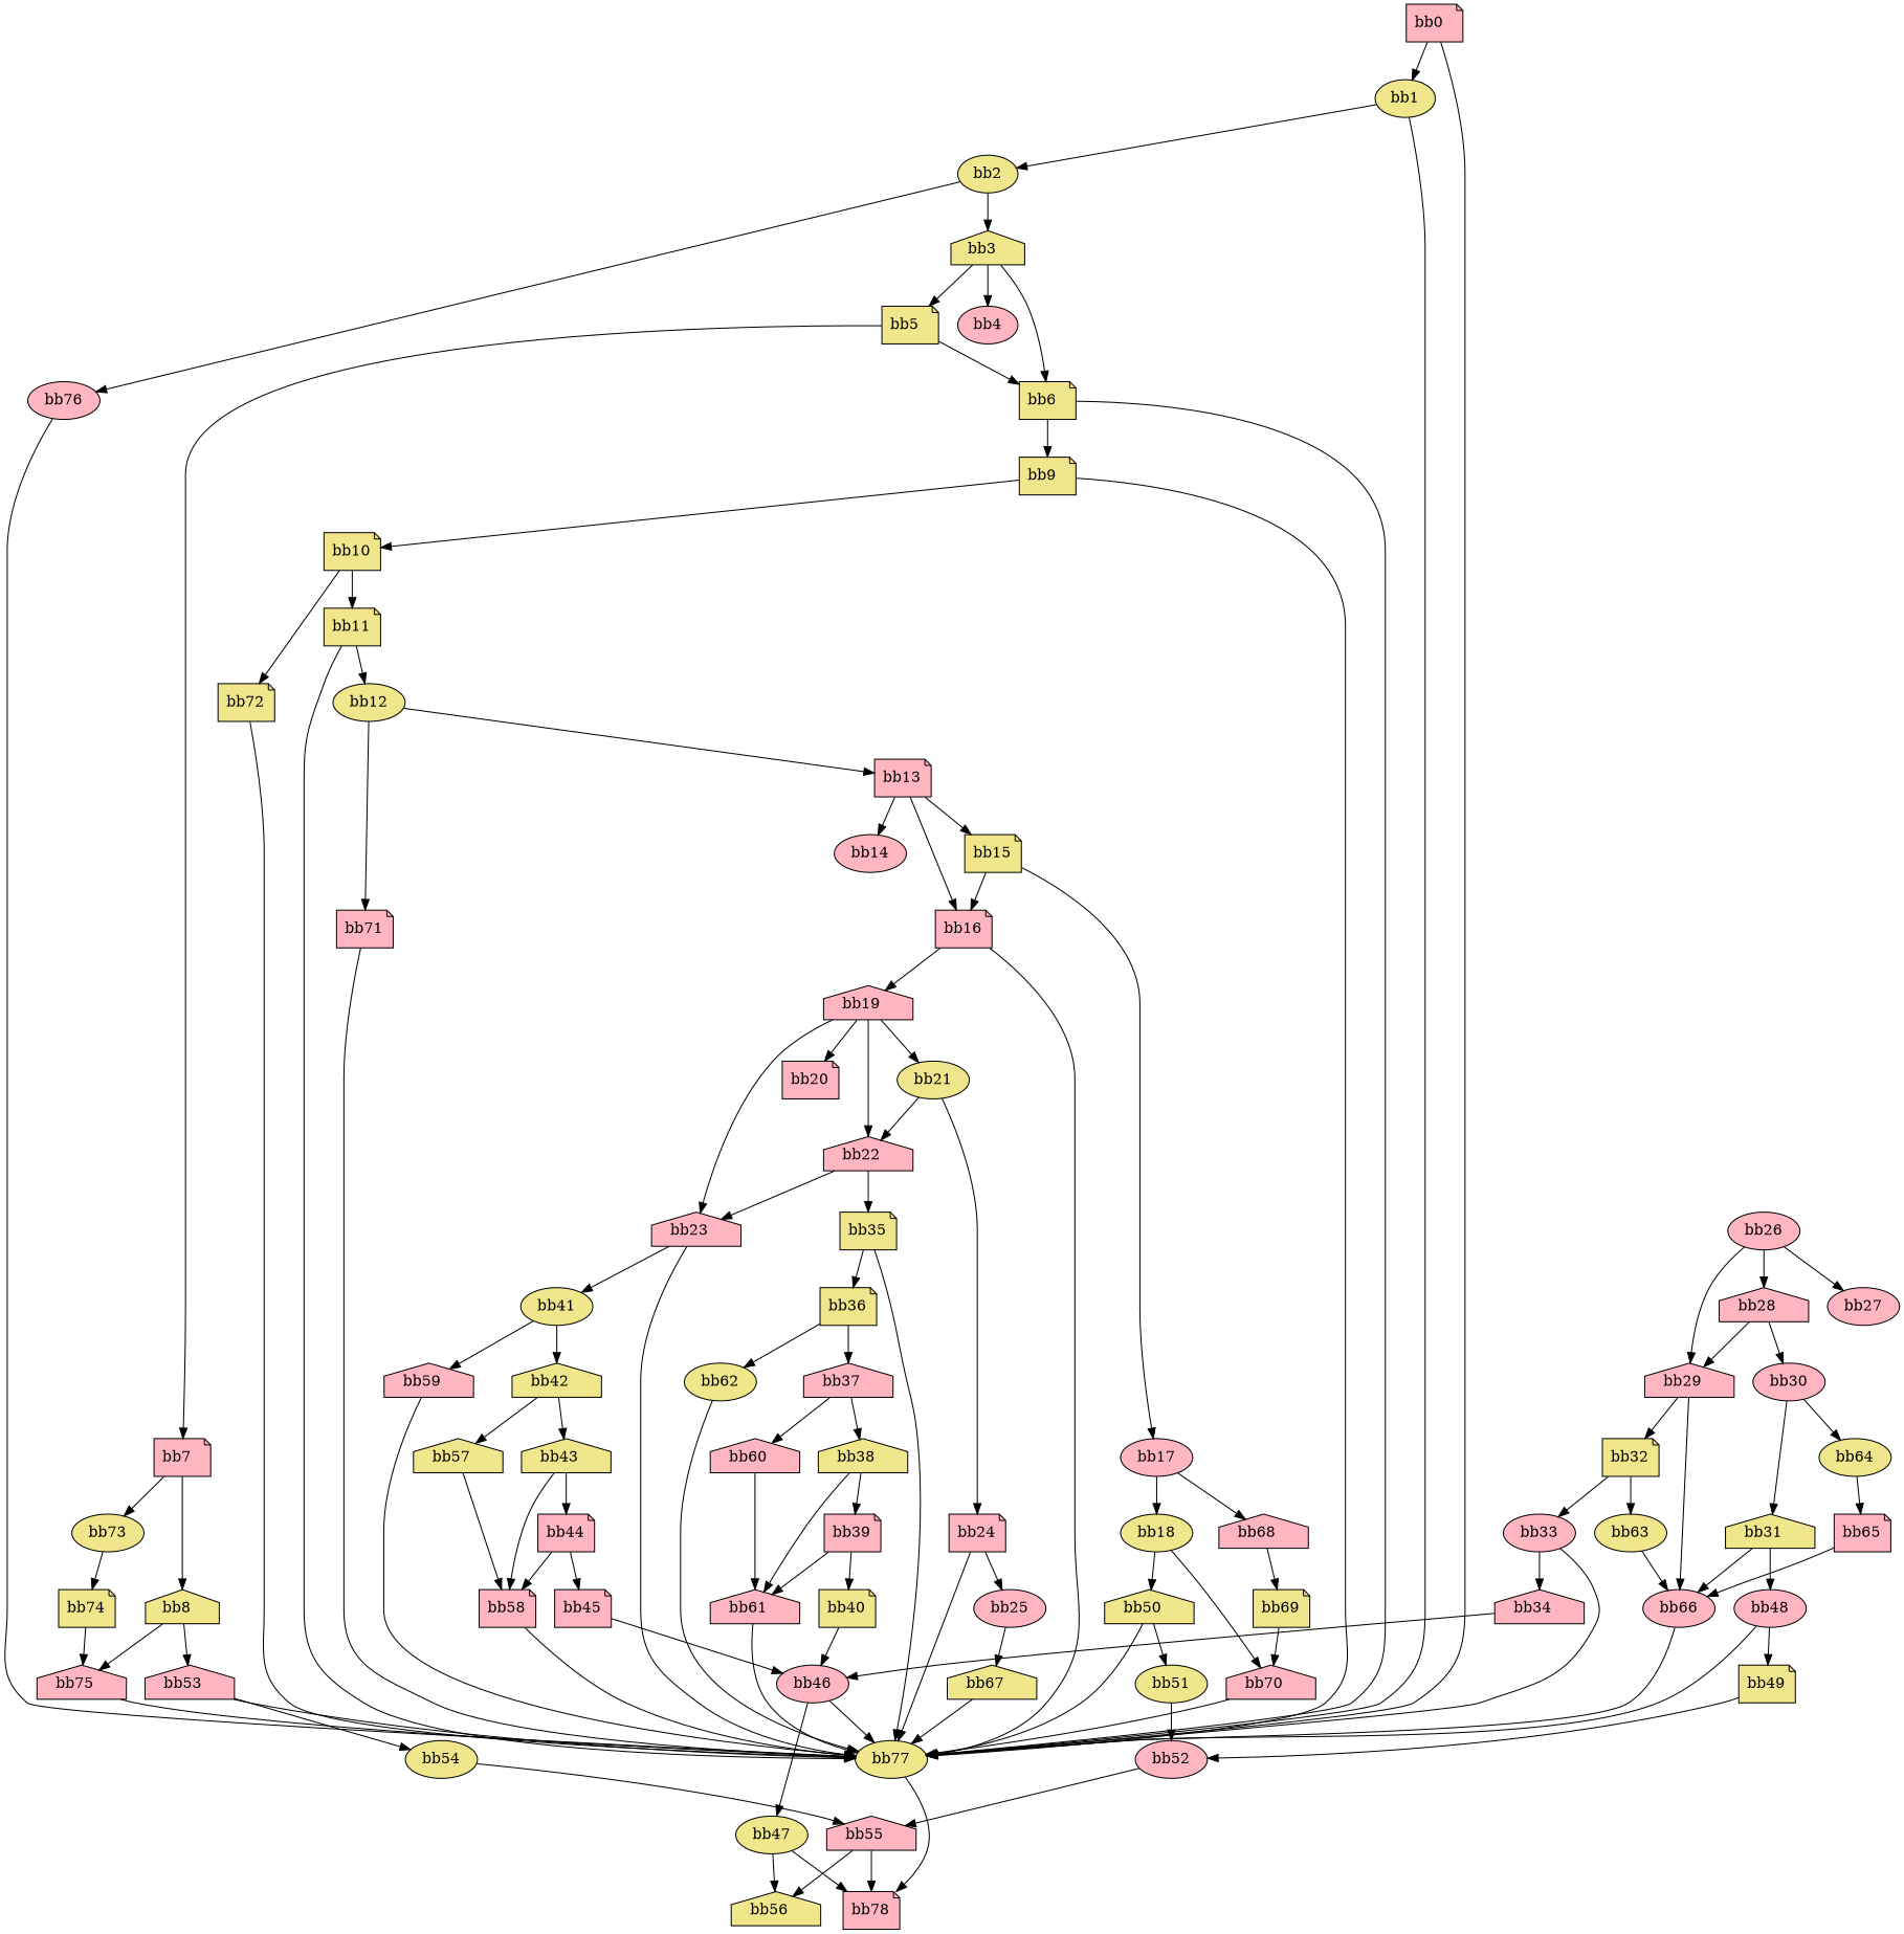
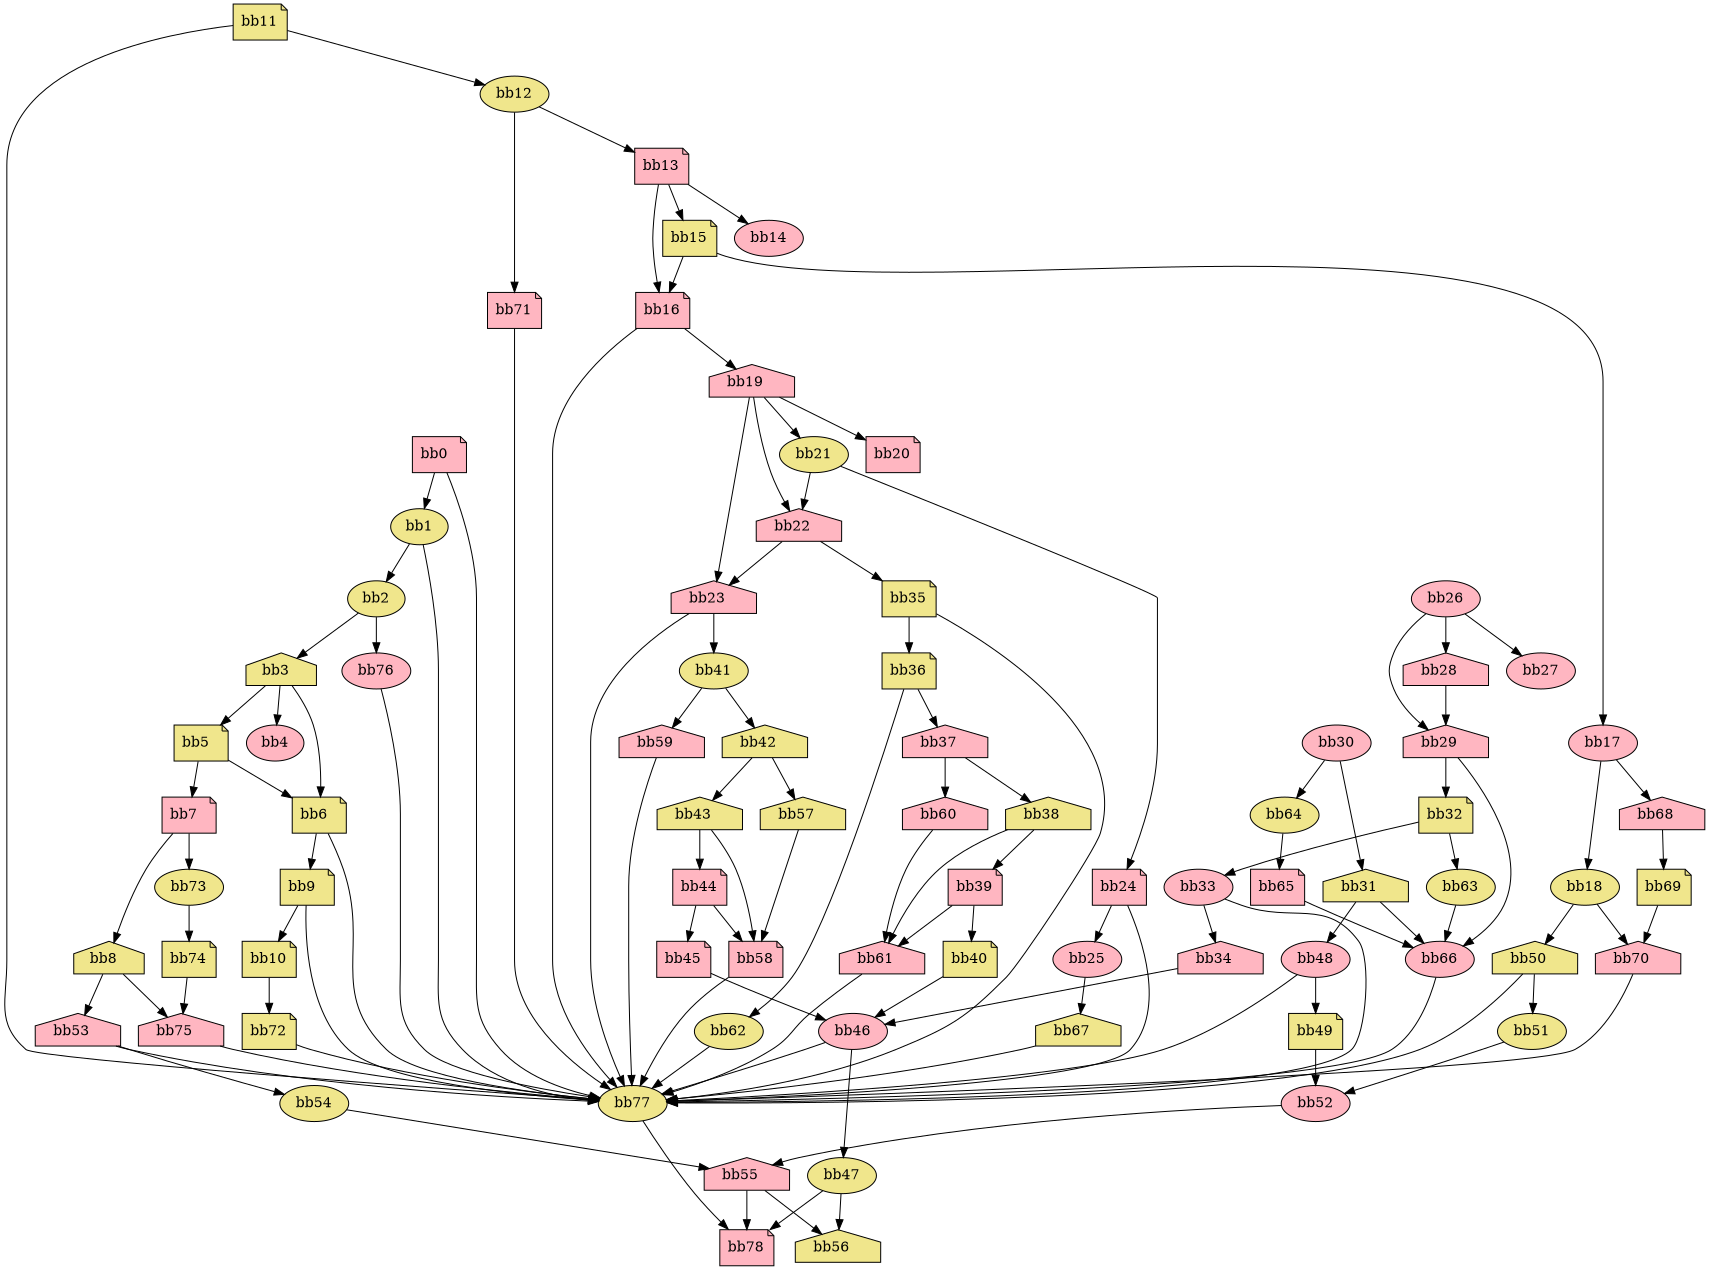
  digraph {
    node [fillcolor=lightpink shape=note style=filled]
    n1 [label="bb0\l"]
    n2 [fillcolor=khaki label="bb1\l" shape=ellipse]
    n3 [fillcolor=khaki label="bb77\l" shape=ellipse]
    n4 [fillcolor=khaki label="bb2\l" shape=ellipse]
    n5 [label="bb78\l"]
    n6 [fillcolor=khaki label="bb3\l" shape=house]
    n7 [label="bb76\l" shape=ellipse]
    n8 [label="bb4\l" shape=ellipse]
    n9 [fillcolor=khaki label="bb5\l"]
    n10 [fillcolor=khaki label="bb6\l"]
    n11 [label="bb7\l"]
    n12 [fillcolor=khaki label="bb9\l"]
    n13 [fillcolor=khaki label="bb8\l" shape=house]
    n14 [fillcolor=khaki label="bb73\l" shape=ellipse]
    n15 [fillcolor=khaki label="bb10\l"]
    n16 [label="bb53\l" shape=house]
    n17 [label="bb75\l" shape=house]
    n18 [fillcolor=khaki label="bb74\l"]
    n19 [fillcolor=khaki label="bb54\l" shape=ellipse]
    n20 [fillcolor=khaki label="bb11\l"]
    n21 [fillcolor=khaki label="bb72\l"]
    n22 [fillcolor=khaki label="bb12\l" shape=ellipse]
    n23 [label="bb13\l"]
    n24 [label="bb71\l"]
    n25 [label="bb14\l" shape=ellipse]
    n26 [fillcolor=khaki label="bb15\l"]
    n27 [label="bb16\l"]
    n28 [label="bb17\l" shape=ellipse]
    n29 [label="bb19\l" shape=house]
    n30 [fillcolor=khaki label="bb18\l" shape=ellipse]
    n31 [label="bb68\l" shape=house]
    n32 [label="bb20\l"]
    n33 [fillcolor=khaki label="bb21\l" shape=ellipse]
    n34 [label="bb22\l" shape=house]
    n35 [label="bb23\l" shape=house]
    n36 [fillcolor=khaki label="bb50\l" shape=house]
    n37 [label="bb70\l" shape=house]
    n38 [fillcolor=khaki label="bb69\l"]
    n39 [fillcolor=khaki label="bb51\l" shape=ellipse]
    n40 [label="bb24\l"]
    n41 [fillcolor=khaki label="bb35\l"]
    n42 [fillcolor=khaki label="bb41\l" shape=ellipse]
    n43 [label="bb25\l" shape=ellipse]
    n44 [fillcolor=khaki label="bb36\l"]
    n45 [fillcolor=khaki label="bb42\l" shape=house]
    n46 [label="bb59\l" shape=house]
    n47 [fillcolor=khaki label="bb67\l" shape=house]
    n48 [label="bb26\l" shape=ellipse]
    n49 [label="bb27\l" shape=ellipse]
    n50 [label="bb28\l" shape=house]
    n51 [label="bb29\l" shape=house]
    n52 [label="bb30\l" shape=ellipse]
    n53 [fillcolor=khaki label="bb32\l"]
    n54 [label="bb66\l" shape=ellipse]
    n55 [fillcolor=khaki label="bb31\l" shape=house]
    n56 [fillcolor=khaki label="bb64\l" shape=ellipse]
    n57 [label="bb33\l" shape=ellipse]
    n58 [fillcolor=khaki label="bb63\l" shape=ellipse]
    n59 [label="bb48\l" shape=ellipse]
    n60 [label="bb65\l"]
    n61 [fillcolor=khaki label="bb49\l"]
    n62 [label="bb34\l" shape=house]
    n63 [label="bb46\l" shape=ellipse]
    n64 [fillcolor=khaki label="bb47\l" shape=ellipse]
    n65 [label="bb37\l" shape=house]
    n66 [fillcolor=khaki label="bb62\l" shape=ellipse]
    n67 [fillcolor=khaki label="bb38\l" shape=house]
    n68 [label="bb60\l" shape=house]
    n69 [label="bb39\l"]
    n70 [label="bb61\l" shape=house]
    n71 [fillcolor=khaki label="bb40\l"]
    n72 [fillcolor=khaki label="bb43\l" shape=house]
    n73 [fillcolor=khaki label="bb57\l" shape=house]
    n74 [label="bb44\l"]
    n75 [label="bb58\l"]
    n76 [label="bb45\l"]
    n77 [fillcolor=khaki label="bb56\l" shape=house]
    n78 [label="bb52\l" shape=ellipse]
    n79 [label="bb55\l" shape=house]
    n1 -> n2
    n1 -> n3
    n2 -> n3
    n2 -> n4
    n3 -> n5
    n4 -> n6
    n4 -> n7
    n6 -> n8
    n6 -> n9
    n6 -> n10
    n7 -> n3
    n9 -> n10
    n9 -> n11
    n10 -> n3
    n10 -> n12
    n11 -> n13
    n11 -> n14
    n12 -> n3
    n12 -> n15
    n13 -> n16
    n13 -> n17
    n14 -> n18
-   n15 -> n20
    n15 -> n21
    n16 -> n3
    n16 -> n19
    n17 -> n3
    n18 -> n17
    n19 -> n79
    n20 -> n3
    n20 -> n22
    n21 -> n3
    n22 -> n23
    n22 -> n24
    n23 -> n25
    n23 -> n26
    n23 -> n27
    n24 -> n3
    n26 -> n27
    n26 -> n28
    n27 -> n3
    n27 -> n29
    n28 -> n30
    n28 -> n31
    n29 -> n32
    n29 -> n33
    n29 -> n34
    n29 -> n35
    n30 -> n36
    n30 -> n37
    n31 -> n38
    n33 -> n34
    n33 -> n40
    n34 -> n35
    n34 -> n41
    n35 -> n3
    n35 -> n42
    n36 -> n3
    n36 -> n39
    n37 -> n3
    n38 -> n37
    n39 -> n78
    n40 -> n3
    n40 -> n43
    n41 -> n3
    n41 -> n44
    n42 -> n45
    n42 -> n46
    n43 -> n47
    n44 -> n65
    n44 -> n66
    n45 -> n72
    n45 -> n73
    n46 -> n3
    n47 -> n3
    n48 -> n49
    n48 -> n50
    n48 -> n51
    n50 -> n51
-   n50 -> n52
    n51 -> n53
    n51 -> n54
    n52 -> n55
    n52 -> n56
    n53 -> n57
    n53 -> n58
    n54 -> n3
    n55 -> n54
    n55 -> n59
    n56 -> n60
    n57 -> n3
    n57 -> n62
    n58 -> n54
    n59 -> n3
    n59 -> n61
    n60 -> n54
    n61 -> n78
    n62 -> n63
    n63 -> n3
    n63 -> n64
    n64 -> n5
    n64 -> n77
    n65 -> n67
    n65 -> n68
    n66 -> n3
    n67 -> n69
    n67 -> n70
    n68 -> n70
    n69 -> n70
    n69 -> n71
    n70 -> n3
    n71 -> n63
    n72 -> n74
    n72 -> n75
    n73 -> n75
    n74 -> n75
    n74 -> n76
    n75 -> n3
    n76 -> n63
    n78 -> n79
    n79 -> n5
    n79 -> n77
  }
